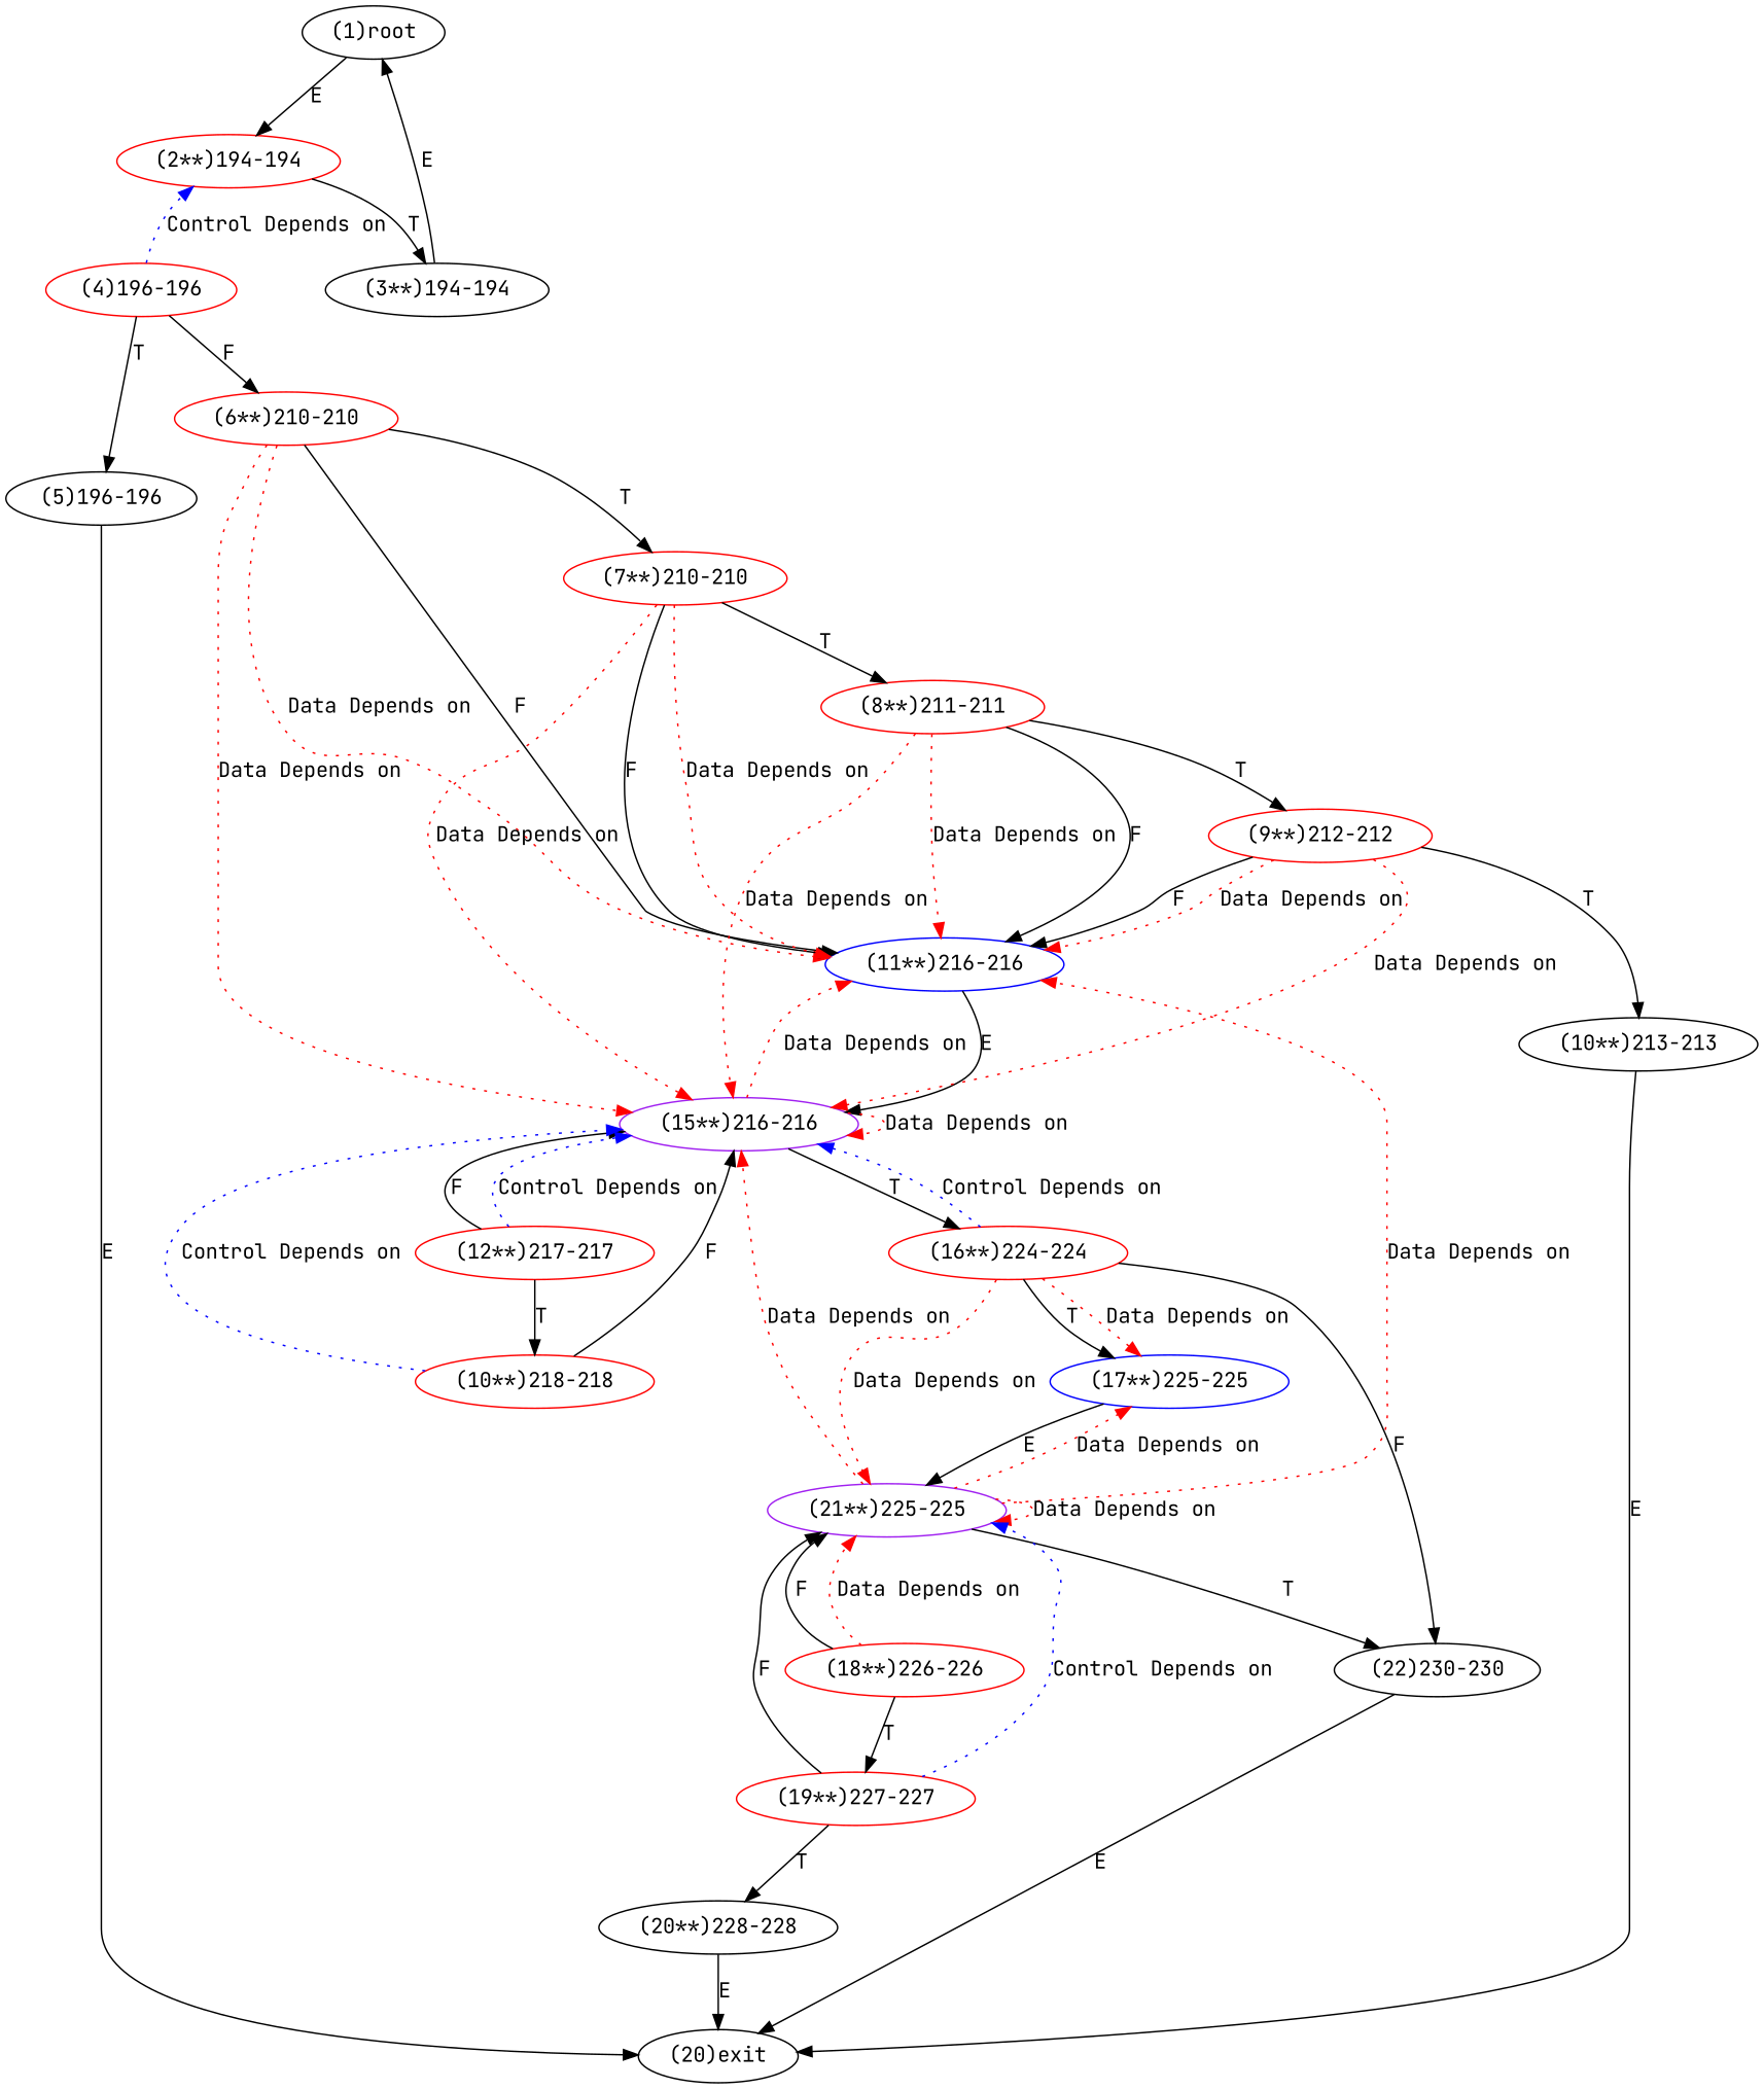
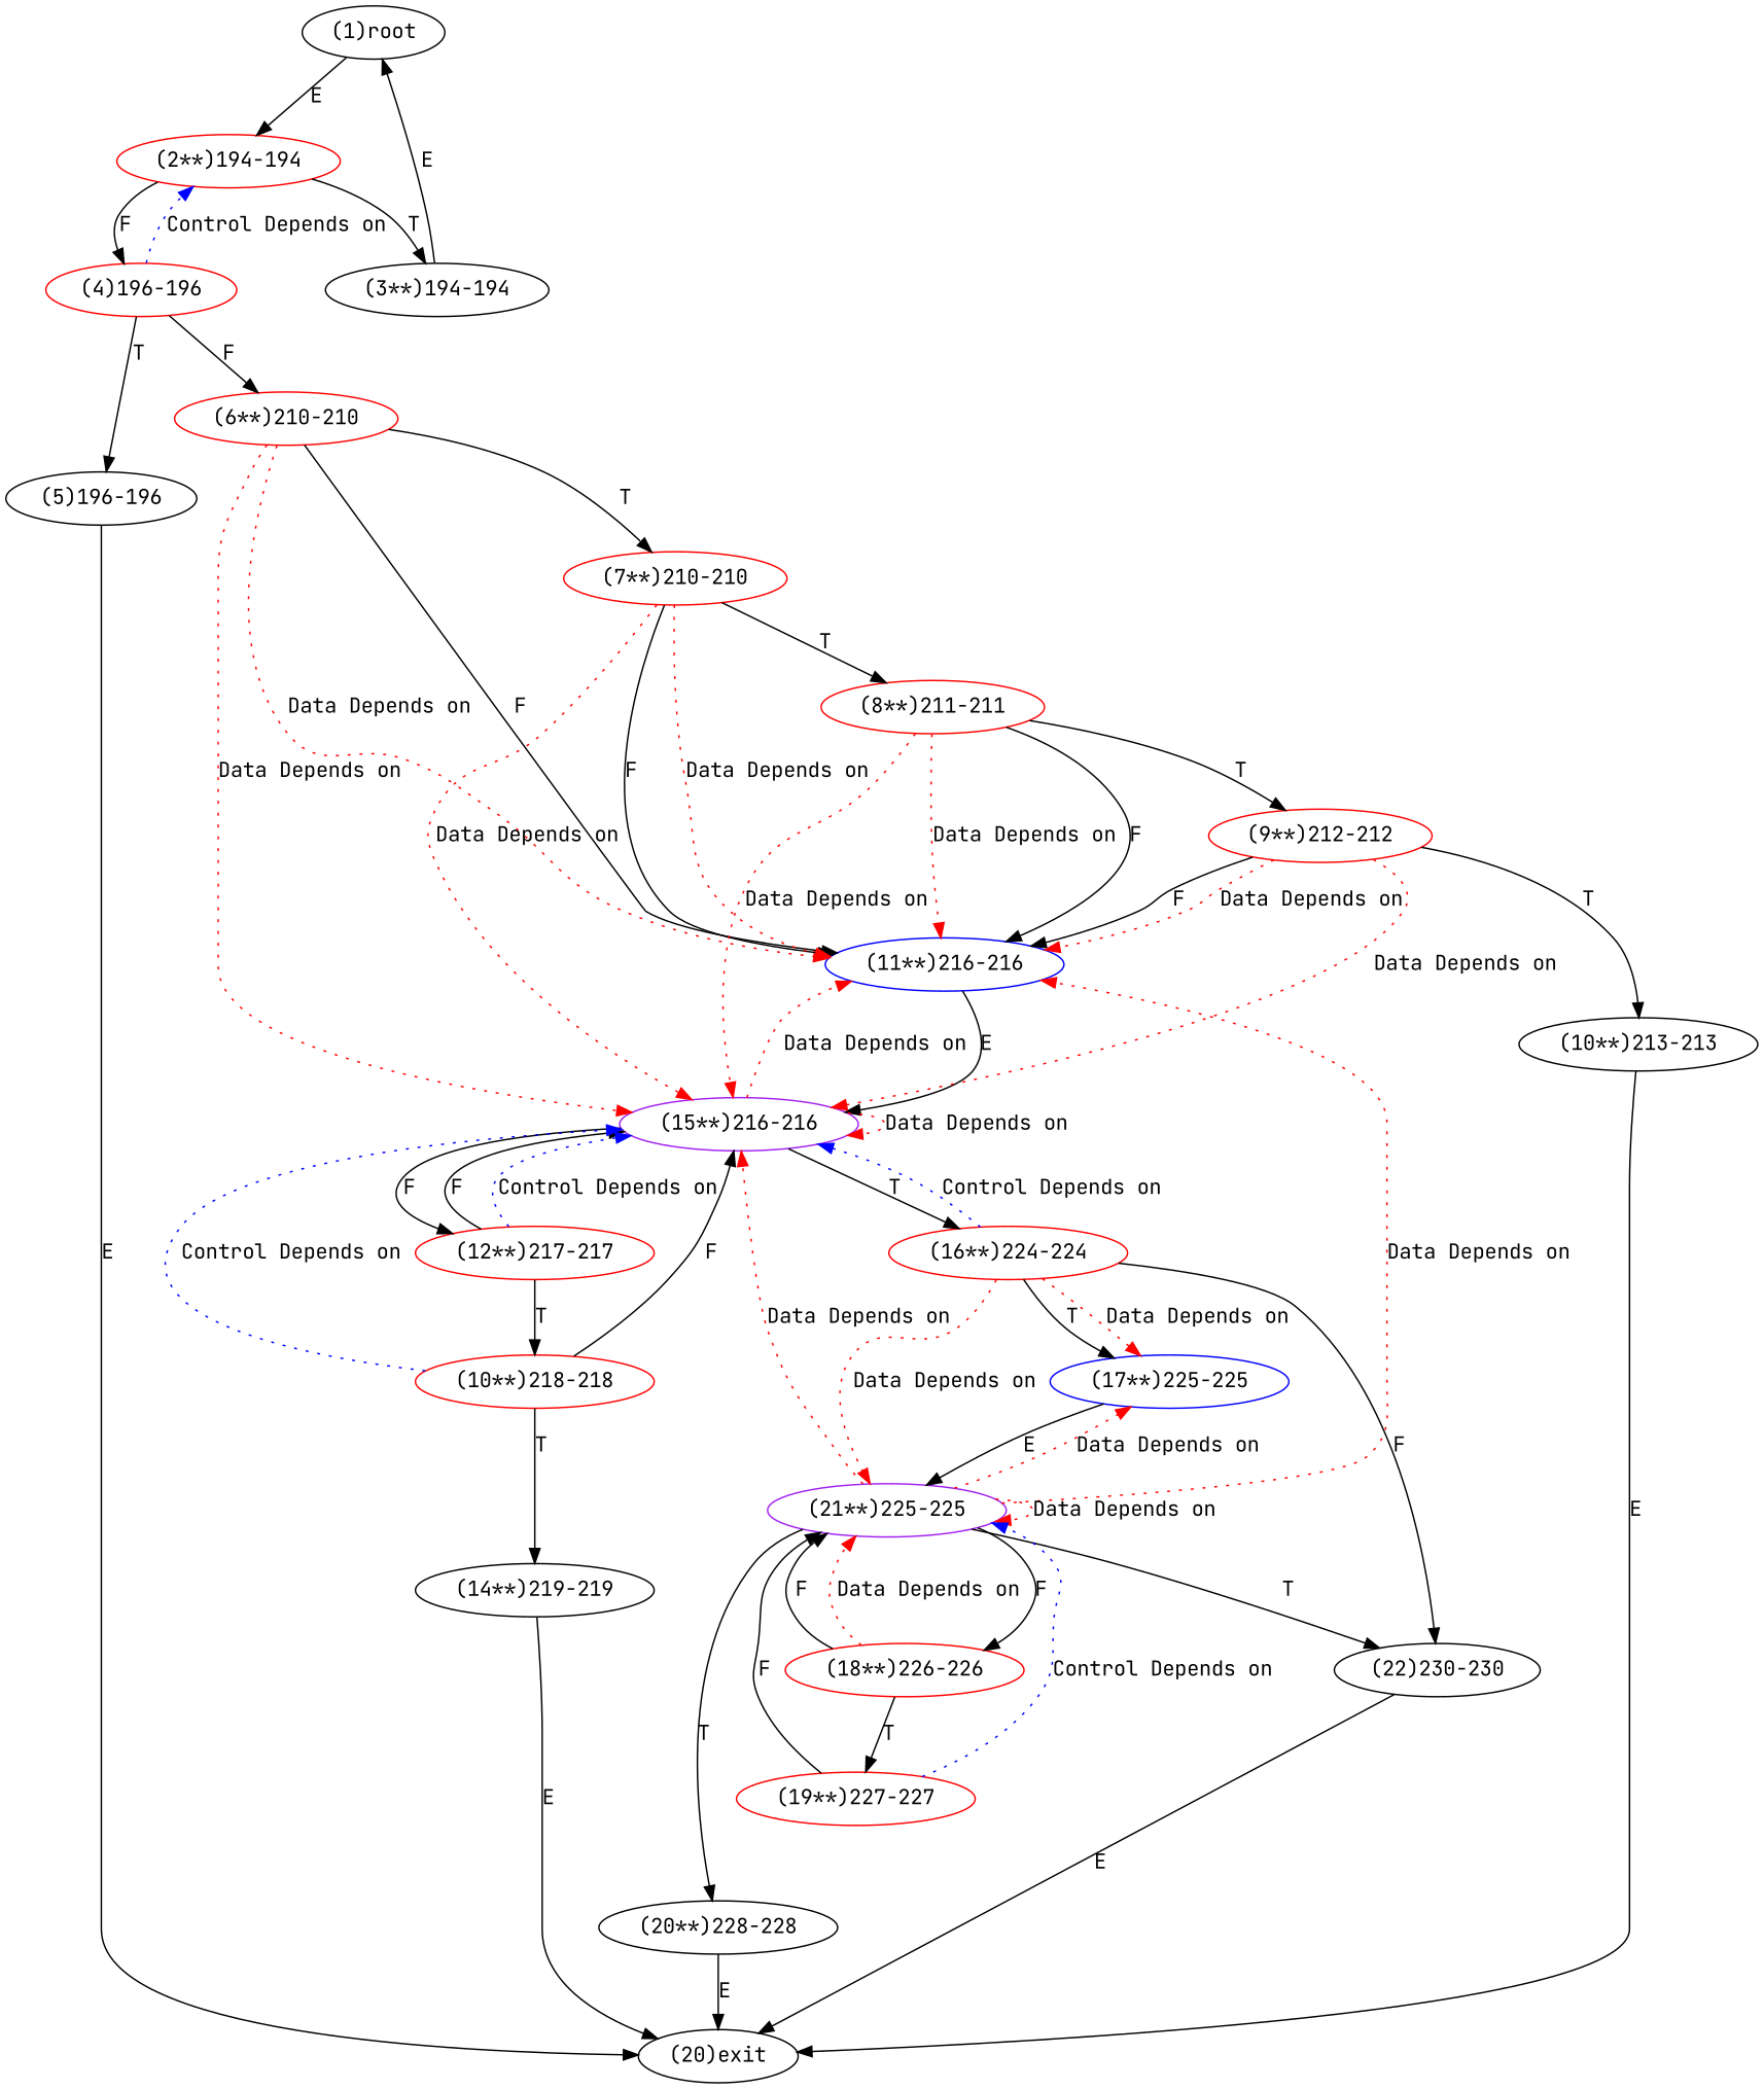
  digraph {
    fontname="JetBrains Mono"
    node [fontname="JetBrains Mono" color=red]
    edge [fontname="JetBrains Mono"]
    n1 [label="(1)root" color=""]
    n2 [label="(2**)194-194"]
    n3 [label="(3**)194-194" color=""]
    n4 [label="(4)196-196"]
    n5 [label="(5)196-196" color=""]
    n6 [label="(6**)210-210"]
    n7 [label="(20)exit" color=""]
    n8 [label="(7**)210-210"]
    n9 [color=blue label="(11**)216-216"]
    n10 [color=purple label="(15**)216-216"]
    n11 [label="(8**)211-211"]
    n12 [label="(12**)217-217"]
    n13 [label="(16**)224-224"]
    n14 [label="(9**)212-212"]
    n15 [label="(10**)213-213" color=""]
    n16 [label="(10**)218-218"]
+   n17 [label="(14**)219-219" color=""]
    n18 [color=blue label="(17**)225-225"]
    n19 [color=purple label="(21**)225-225"]
    n20 [label="(22)230-230" color=""]
    n21 [label="(18**)226-226"]
    n22 [label="(19**)227-227"]
    n23 [label="(20**)228-228" color=""]
    n1 -> n2 [label=E]
    n2 -> n3 [label=T]
+   n2 -> n4 [label=F]
    n3 -> n1 [label=E]
    n4 -> n2 [color=blue label="Control Depends on" style=dotted]
    n4 -> n5 [label=T]
    n4 -> n6 [label=F]
    n5 -> n7 [label=E]
    n6 -> n8 [label=T]
    n6 -> n9 [label=F]
    n6 -> n9 [color=red label="Data Depends on" style=dotted]
    n6 -> n10 [color=red label="Data Depends on" style=dotted]
    n8 -> n9 [label=F]
    n8 -> n9 [color=red label="Data Depends on" style=dotted]
    n8 -> n10 [color=red label="Data Depends on" style=dotted]
    n8 -> n11 [label=T]
    n9 -> n10 [label=E]
    n10 -> n9 [color=red label="Data Depends on" style=dotted]
    n10 -> n10 [color=red label="Data Depends on" style=dotted]
+   n10 -> n12 [label=F]
    n10 -> n13 [label=T]
    n11 -> n9 [label=F]
    n11 -> n9 [color=red label="Data Depends on" style=dotted]
    n11 -> n10 [color=red label="Data Depends on" style=dotted]
    n11 -> n14 [label=T]
    n12 -> n10 [label=F]
    n12 -> n10 [color=blue label="Control Depends on" style=dotted]
    n12 -> n16 [label=T]
    n13 -> n10 [color=blue label="Control Depends on" style=dotted]
    n13 -> n18 [label=T]
    n13 -> n18 [color=red label="Data Depends on" style=dotted]
    n13 -> n19 [color=red label="Data Depends on" style=dotted]
    n13 -> n20 [label=F]
    n14 -> n9 [label=F]
    n14 -> n9 [color=red label="Data Depends on" style=dotted]
    n14 -> n10 [color=red label="Data Depends on" style=dotted]
    n14 -> n15 [label=T]
    n15 -> n7 [label=E]
    n16 -> n10 [label=F]
    n16 -> n10 [color=blue label="Control Depends on" style=dotted]
+   n16 -> n17 [label=T]
+   n17 -> n7 [label=E]
    n18 -> n19 [label=E]
    n19 -> n9 [color=red label="Data Depends on" style=dotted]
    n19 -> n10 [color=red label="Data Depends on" style=dotted]
    n19 -> n18 [color=red label="Data Depends on" style=dotted]
    n19 -> n19 [color=red label="Data Depends on" style=dotted]
    n19 -> n20 [label=T]
+   n19 -> n21 [label=F]
    n20 -> n7 [label=E]
    n21 -> n19 [label=F]
    n21 -> n19 [color=red label="Data Depends on" style=dotted]
    n21 -> n22 [label=T]
    n22 -> n19 [label=F]
    n22 -> n19 [color=blue label="Control Depends on" style=dotted]
-   n22 -> n23 [label=T]
+   n19 -> n23 [label=T]
    n23 -> n7 [label=E]
  }
